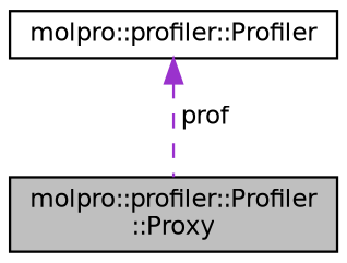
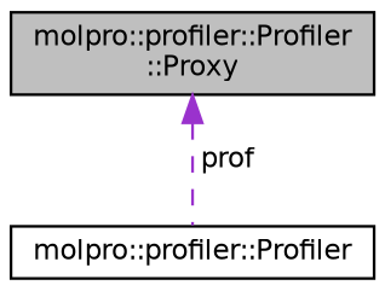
  digraph {
    node [color=black fontname=Helvetica fontsize=10 shape=record style=filled]
    n1 [fillcolor=grey75 fontcolor=black height=0.2 label="molpro::profiler::Profiler\l::Proxy" width=0.4]
    n2 [fillcolor=white height=0.2 label="molpro::profiler::Profiler" width=0.4]
-   n2 -> n1 [color=darkorchid3 dir=back fontname=Helvetica fontsize=10 label=" prof" labelfontname=Helvetica labelfontsize=10 style=dashed]
+   n1 -> n2 [color=darkorchid3 dir=back fontname=Helvetica fontsize=10 label=" prof" labelfontname=Helvetica labelfontsize=10 style=dashed]
  }
